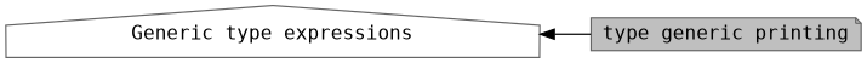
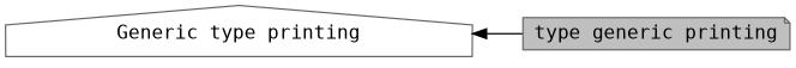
  digraph {
    rankdir=LR
    fontname="DejaVu Sans Mono"
    node [color=gray40 fontname="DejaVu Sans Mono" fontsize=14 style=filled]
    n1 [fillcolor=grey75 fontcolor=black height=0.2 label="type generic printing" shape=note width=0.4]
-   n2 [fillcolor=white height=0.2 label="Generic type expressions" shape=house width=0.4]
+   n2 [fillcolor=white height=0.2 label="Generic type printing" shape=house width=0.4]
    n2 -> n1 [dir=back fontname="DejaVu Sans Mono" fontsize=14 labelfontname=Helvetica labelfontsize=14 shape=plaintext style=solid]
  }
